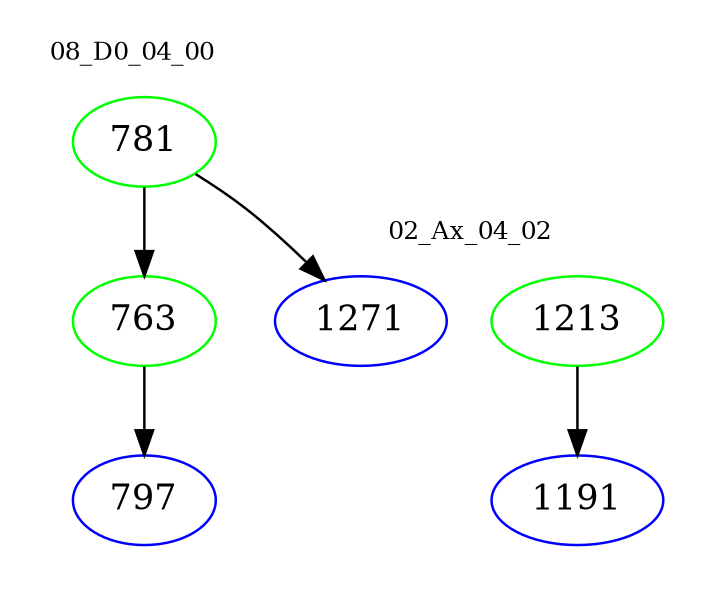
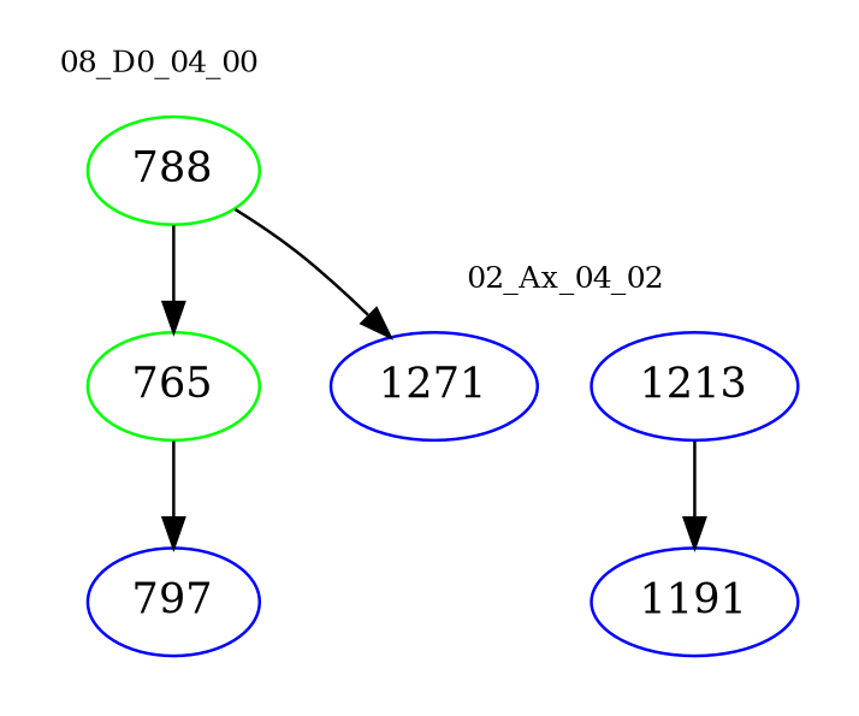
  digraph {
    node [color=green]
    edge [color=black]
-   n1 [label=1213]
+   n1 [color=blue label=1213]
    n2 [color=blue label=1191]
    n3 [color=blue label=1271]
-   n4 [label=781]
-   n5 [label=763]
+   n4 [label=788]
+   n5 [label=765]
    n6 [color=blue label=797]
    subgraph cluster_1 {
      color=white
      fontsize=10
      label="02_Ax_04_02"
      n1
      n2
      n3
    }
    subgraph cluster_2 {
      color=white
      fontsize=10
      label="08_D0_04_00"
      n4
      n5
      n6
    }
    n1 -> n2
    n4 -> n3
    n4 -> n5
    n5 -> n6
  }
